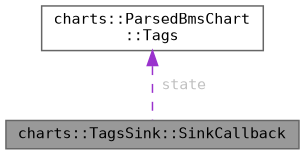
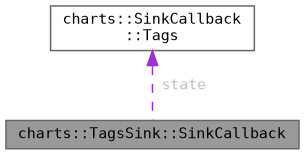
  digraph {
    fontname="DejaVu Sans Mono"
    node [color=gray40 fontname="DejaVu Sans Mono" fontsize=10 shape=box style=filled]
    n1 [fillcolor=grey60 fontcolor=black height=0.2 label="charts::TagsSink::SinkCallback" width=0.4]
-   n2 [fillcolor=white height=0.2 label="charts::ParsedBmsChart\l::Tags" width=0.4]
+   n2 [fillcolor=white height=0.2 label="charts::SinkCallback\l::Tags" width=0.4]
    n2 -> n1 [color=darkorchid3 dir=back fontcolor=grey fontname="DejaVu Sans Mono" fontsize=10 label=" state" labelfontname=Helvetica labelfontsize=10 style=dashed]
  }
